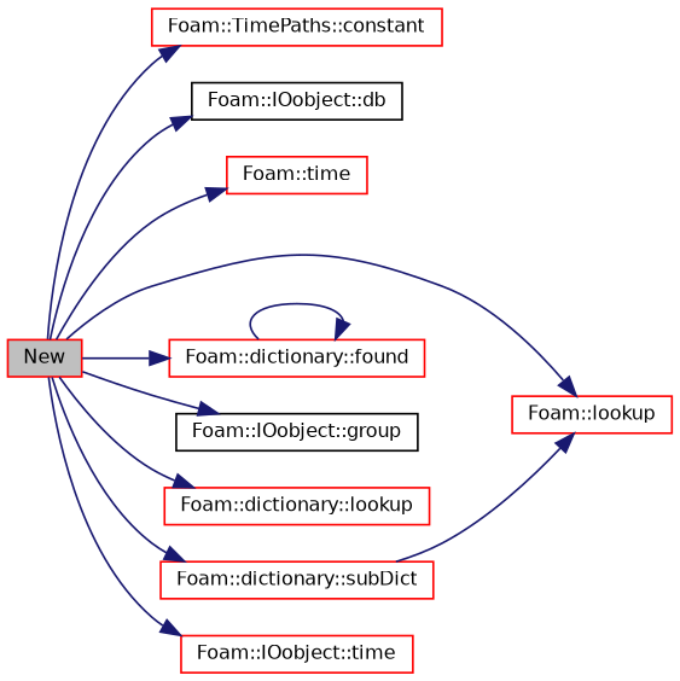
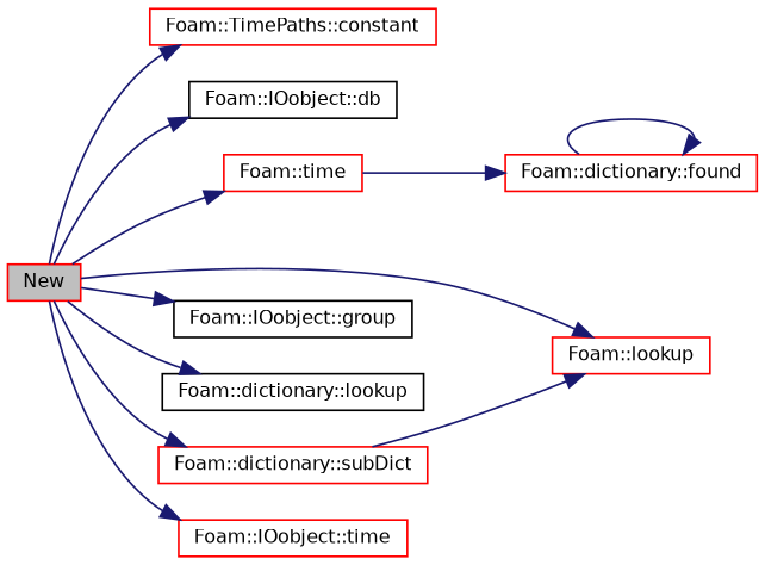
  digraph {
    rankdir=LR
    node [color=red fontname=Helvetica fontsize=10 shape=record]
    edge [color=midnightblue fontname=Helvetica fontsize=10 labelfontname=Helvetica labelfontsize=10 style=solid]
    n1 [fillcolor=grey75 fontcolor=black height=0.2 label=New style=filled width=0.4]
    n2 [height=0.2 label="Foam::TimePaths::constant" width=0.4]
    n3 [color=black height=0.2 label="Foam::IOobject::db" width=0.4]
    n4 [height=0.2 label="Foam::time" width=0.4]
    n5 [height=0.2 label="Foam::lookup" width=0.4]
    n6 [height=0.2 label="Foam::dictionary::found" width=0.4]
    n7 [color=black height=0.2 label="Foam::IOobject::group" width=0.4]
-   n8 [height=0.2 label="Foam::dictionary::lookup" width=0.4]
+   n8 [color=black height=0.2 label="Foam::dictionary::lookup" width=0.4]
    n9 [height=0.2 label="Foam::dictionary::subDict" width=0.4]
    n10 [height=0.2 label="Foam::IOobject::time" width=0.4]
    n1 -> n2
    n1 -> n3
    n1 -> n4
    n1 -> n5
-   n1 -> n6
+   n4 -> n6
    n1 -> n7
    n1 -> n8
    n1 -> n9
    n1 -> n10
    n6 -> n6
    n9 -> n5
  }
